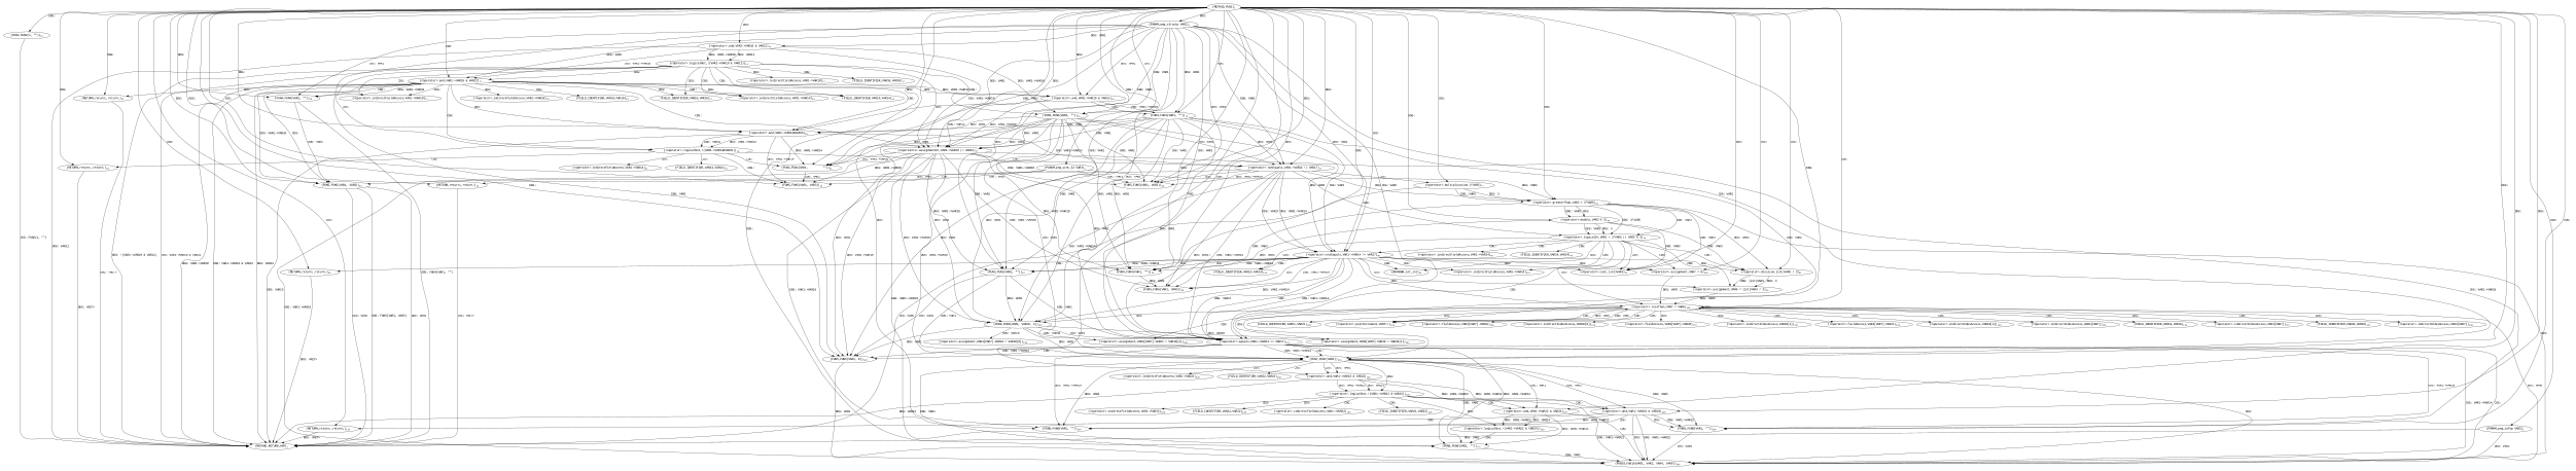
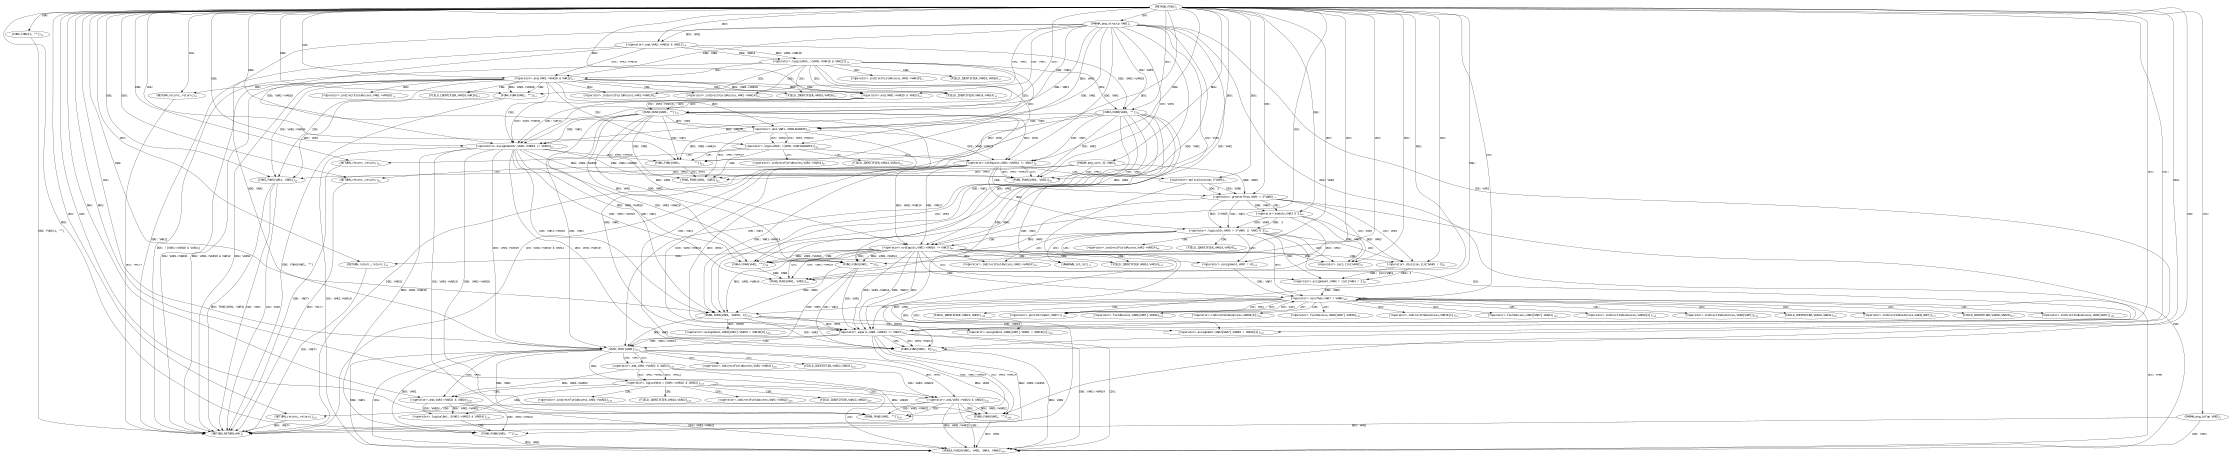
  digraph {
    fontname="Liberation Mono"
    node [fontname="Liberation Mono"]
    edge [fontname="Liberation Mono"]
    n1 [label=<(METHOD,FUN1)<SUB>1</SUB>>]
    n2 [label=<(PARAM,png_structp VAR1)<SUB>1</SUB>>]
    n3 [label=<(PARAM,png_infop VAR2)<SUB>1</SUB>>]
    n4 [label=<(PARAM,png_uint_32 VAR3)<SUB>1</SUB>>]
    n5 [label=<(FUN2,FUN2(1, &quot;&quot;))<SUB>12</SUB>>]
    n6 [label=<(&lt;operators&gt;.assignmentOr,VAR1-&gt;VAR10 |= VAR13)<SUB>27</SUB>>]
    n7 [label=<(&lt;operator&gt;.notEquals,VAR1-&gt;VAR14 != VAR17)<SUB>37</SUB>>]
    n8 [label=<(&lt;operator&gt;.lessThan,VAR7 &lt; VAR6)<SUB>100</SUB>>]
    n9 [label=<(&lt;operator&gt;.postIncrement,VAR7++)<SUB>100</SUB>>]
    n10 [label=<(&lt;operator&gt;.equals,VAR1-&gt;VAR14 == VAR17)<SUB>114</SUB>>]
    n11 [label=<(FUN3,FUN3(VAR1, &quot;&quot;))<SUB>15</SUB>>]
    n12 [label=<(FUN4,FUN4(VAR1,         &quot;&quot;))<SUB>31</SUB>>]
    n13 [label=<(FUN5,FUN5(VAR1, VAR3))<SUB>33</SUB>>]
    n14 [label=<(RETURN,return;,return;)<SUB>34</SUB>>]
    n15 [label=<(FUN5,FUN5(VAR1, VAR3))<SUB>39</SUB>>]
    n16 [label=<(RETURN,return;,return;)<SUB>40</SUB>>]
    n17 [label=<(&lt;operator&gt;.division,(int)VAR3 / 3)<SUB>61</SUB>>]
    n18 [label=<(&lt;operator&gt;.assignment,VAR7 = 0)<SUB>100</SUB>>]
    n19 [label=<(FUN6,FUN6(VAR1, VAR18, 3))<SUB>104</SUB>>]
    n20 [label=<(FUN5,FUN5(VAR1, 0))<SUB>118</SUB>>]
    n21 [label=<(&lt;operator&gt;.and,VAR1-&gt;VAR10 &amp; VAR11)<SUB>14</SUB>>]
    n22 [label=<(&lt;operator&gt;.and,VAR1-&gt;VAR14&amp;VAR15)<SUB>29</SUB>>]
    n23 [label=<(&lt;operator&gt;.greaterThan,VAR3 &gt; 3*VAR5)<SUB>44</SUB>>]
    n24 [label=<(&lt;operator&gt;.modulo,VAR3 % 3)<SUB>44</SUB>>]
    n25 [label=<(&lt;operator&gt;.notEquals,VAR1-&gt;VAR14 != VAR17)<SUB>46</SUB>>]
    n26 [label=<(&lt;operator&gt;.cast,(int)VAR3)<SUB>61</SUB>>]
    n27 [label=<(&lt;operator&gt;.and,VAR1-&gt;VAR10 &amp; VAR12)<SUB>17</SUB>>]
    n28 [label=<(&lt;operator&gt;.multiplication,3*VAR5)<SUB>44</SUB>>]
    n29 [label=<(FUN4,FUN4(VAR1, &quot;&quot;))<SUB>48</SUB>>]
    n30 [label=<(FUN5,FUN5(VAR1, VAR3))<SUB>49</SUB>>]
    n31 [label=<(RETURN,return;,return;)<SUB>50</SUB>>]
    n32 [label=<(FUN7,FUN7(VAR1))<SUB>123</SUB>>]
    n33 [label=<(FUN4,FUN4(VAR1, &quot;&quot;))<SUB>19</SUB>>]
    n34 [label=<(FUN5,FUN5(VAR1, VAR3))<SUB>20</SUB>>]
    n35 [label=<(RETURN,return;,return;)<SUB>21</SUB>>]
    n36 [label=<(FUN3,FUN3(VAR1, &quot;&quot;))<SUB>55</SUB>>]
    n37 [label=<(&lt;operator&gt;.and,VAR1-&gt;VAR10 &amp; VAR13)<SUB>24</SUB>>]
    n38 [label=<(FUN3,FUN3(VAR1, &quot;&quot;))<SUB>25</SUB>>]
    n39 [label=<(&lt;operator&gt;.and,VAR1-&gt;VAR22 &amp; VAR23)<SUB>126</SUB>>]
    n40 [label=<(&lt;operator&gt;.and,VAR1-&gt;VAR22 &amp; VAR24)<SUB>128</SUB>>]
    n41 [label=<(FUN8,FUN8(VAR1, &quot;&quot;))<SUB>130</SUB>>]
    n42 [label=<(FUN9,FUN9(VAR1, &quot;&quot;))<SUB>134</SUB>>]
    n43 [label=<(RETURN,return;,return;)<SUB>135</SUB>>]
    n44 [label=<(FUN9,FUN9(VAR1, &quot;&quot;))<SUB>141</SUB>>]
    n45 [label=<(&lt;operator&gt;.and,VAR1-&gt;VAR22 &amp; VAR24)<SUB>139</SUB>>]
    n46 [label=<(FUN10,FUN10(VAR1, VAR2, VAR4, VAR6))<SUB>146</SUB>>]
    n47 [label=<(METHOD_RETURN,ANY)<SUB>1</SUB>>]
    n48 [label=<(&lt;operator&gt;.logicalOr,VAR3 &gt; 3*VAR5 || VAR3 % 3)<SUB>44</SUB>>]
    n49 [label=<(&lt;operator&gt;.assignment,VAR4[VAR7].VAR20 = VAR18[1])<SUB>107</SUB>>]
    n50 [label=<(&lt;operator&gt;.assignment,VAR4[VAR7].VAR21 = VAR18[2])<SUB>108</SUB>>]
    n51 [label=<(&lt;operator&gt;.fieldAccess,VAR4[VAR7].VAR19)<SUB>106</SUB>>]
    n52 [label=<(&lt;operator&gt;.indirectIndexAccess,VAR18[0])<SUB>106</SUB>>]
    n53 [label=<(&lt;operator&gt;.fieldAccess,VAR4[VAR7].VAR20)<SUB>107</SUB>>]
    n54 [label=<(&lt;operator&gt;.indirectIndexAccess,VAR18[1])<SUB>107</SUB>>]
    n55 [label=<(&lt;operator&gt;.fieldAccess,VAR4[VAR7].VAR21)<SUB>108</SUB>>]
    n56 [label=<(&lt;operator&gt;.indirectIndexAccess,VAR18[2])<SUB>108</SUB>>]
    n57 [label=<(&lt;operator&gt;.indirectIndexAccess,VAR4[VAR7])<SUB>106</SUB>>]
    n58 [label=<(FIELD_IDENTIFIER,VAR19,VAR19)<SUB>106</SUB>>]
    n59 [label=<(&lt;operator&gt;.indirectIndexAccess,VAR4[VAR7])<SUB>107</SUB>>]
    n60 [label=<(FIELD_IDENTIFIER,VAR20,VAR20)<SUB>107</SUB>>]
    n61 [label=<(&lt;operator&gt;.indirectIndexAccess,VAR4[VAR7])<SUB>108</SUB>>]
    n62 [label=<(FIELD_IDENTIFIER,VAR21,VAR21)<SUB>108</SUB>>]
    n63 [label=<(&lt;operator&gt;.assignment,VAR6 = (int)VAR3 / 3)<SUB>61</SUB>>]
    n64 [label=<(&lt;operator&gt;.assignment,VAR4[VAR7].VAR19 = VAR18[0])<SUB>106</SUB>>]
    n65 [label=<(&lt;operator&gt;.logicalNot,!(VAR1-&gt;VAR10 &amp; VAR11))<SUB>14</SUB>>]
    n66 [label=<(&lt;operator&gt;.logicalNot,!(VAR1-&gt;VAR14&amp;VAR15))<SUB>29</SUB>>]
    n67 [label=<(&lt;operator&gt;.indirectFieldAccess,VAR1-&gt;VAR14)<SUB>114</SUB>>]
    n68 [label=<(UNKNOWN,int,int)<SUB>61</SUB>>]
    n69 [label=<(FIELD_IDENTIFIER,VAR14,VAR14)<SUB>114</SUB>>]
    n70 [label=<(&lt;operator&gt;.indirectFieldAccess,VAR1-&gt;VAR10)<SUB>27</SUB>>]
    n71 [label=<(FIELD_IDENTIFIER,VAR10,VAR10)<SUB>27</SUB>>]
    n72 [label=<(&lt;operator&gt;.indirectFieldAccess,VAR1-&gt;VAR14)<SUB>29</SUB>>]
    n73 [label=<(FIELD_IDENTIFIER,VAR14,VAR14)<SUB>29</SUB>>]
    n74 [label=<(&lt;operator&gt;.indirectFieldAccess,VAR1-&gt;VAR10)<SUB>24</SUB>>]
    n75 [label=<(FIELD_IDENTIFIER,VAR10,VAR10)<SUB>24</SUB>>]
    n76 [label=<(&lt;operator&gt;.logicalNot,!(VAR1-&gt;VAR22 &amp; VAR23))<SUB>126</SUB>>]
    n77 [label=<(&lt;operator&gt;.indirectFieldAccess,VAR1-&gt;VAR22)<SUB>126</SUB>>]
    n78 [label=<(FIELD_IDENTIFIER,VAR22,VAR22)<SUB>126</SUB>>]
    n79 [label=<(&lt;operator&gt;.logicalNot,!(VAR1-&gt;VAR22 &amp; VAR24))<SUB>139</SUB>>]
    n80 [label=<(&lt;operator&gt;.indirectFieldAccess,VAR1-&gt;VAR10)<SUB>17</SUB>>]
    n81 [label=<(FIELD_IDENTIFIER,VAR10,VAR10)<SUB>17</SUB>>]
    n82 [label=<(&lt;operator&gt;.indirectFieldAccess,VAR1-&gt;VAR14)<SUB>37</SUB>>]
    n83 [label=<(FIELD_IDENTIFIER,VAR14,VAR14)<SUB>37</SUB>>]
    n84 [label=<(&lt;operator&gt;.indirectFieldAccess,VAR1-&gt;VAR14)<SUB>46</SUB>>]
    n85 [label=<(FIELD_IDENTIFIER,VAR14,VAR14)<SUB>46</SUB>>]
    n86 [label=<(&lt;operator&gt;.indirectFieldAccess,VAR1-&gt;VAR22)<SUB>128</SUB>>]
    n87 [label=<(FIELD_IDENTIFIER,VAR22,VAR22)<SUB>128</SUB>>]
    n88 [label=<(&lt;operator&gt;.indirectFieldAccess,VAR1-&gt;VAR22)<SUB>139</SUB>>]
    n89 [label=<(FIELD_IDENTIFIER,VAR22,VAR22)<SUB>139</SUB>>]
    n1 -> n2 [label="DDG: "]
    n1 -> n3 [label="DDG: "]
    n1 -> n4 [label="DDG: "]
    n1 -> n5 [label="DDG: "]
    n1 -> n6 [label="DDG: "]
    n1 -> n7 [label="DDG: "]
    n1 -> n8 [label="DDG: "]
    n1 -> n9 [label="DDG: "]
    n1 -> n10 [label="DDG: "]
    n1 -> n11 [label="DDG: "]
    n1 -> n12 [label="DDG: "]
    n1 -> n13 [label="DDG: "]
    n1 -> n14 [label="DDG: "]
    n1 -> n15 [label="DDG: "]
    n1 -> n16 [label="DDG: "]
    n1 -> n17 [label="DDG: "]
    n1 -> n18 [label="DDG: "]
    n1 -> n19 [label="DDG: "]
    n1 -> n20 [label="DDG: "]
    n1 -> n21 [label="DDG: "]
    n1 -> n22 [label="DDG: "]
    n1 -> n23 [label="DDG: "]
    n1 -> n24 [label="DDG: "]
    n1 -> n25 [label="DDG: "]
    n1 -> n26 [label="DDG: "]
    n1 -> n27 [label="DDG: "]
    n1 -> n28 [label="DDG: "]
    n1 -> n29 [label="DDG: "]
    n1 -> n30 [label="DDG: "]
    n1 -> n31 [label="DDG: "]
    n1 -> n32 [label="DDG: "]
    n1 -> n33 [label="DDG: "]
    n1 -> n34 [label="DDG: "]
    n1 -> n35 [label="DDG: "]
    n1 -> n36 [label="DDG: "]
    n1 -> n37 [label="DDG: "]
    n1 -> n38 [label="DDG: "]
-   n1 -> n39 [label="DDG: "]
+   n1 -> n49 [label="DDG: "]
    n1 -> n40 [label="DDG: "]
    n1 -> n41 [label="DDG: "]
    n1 -> n42 [label="DDG: "]
    n1 -> n43 [label="DDG: "]
    n1 -> n44 [label="DDG: "]
    n1 -> n45 [label="DDG: "]
    n2 -> n6 [label="DDG: VAR1"]
    n2 -> n7 [label="DDG: VAR1"]
    n2 -> n10 [label="DDG: VAR1"]
    n2 -> n11 [label="DDG: VAR1"]
    n2 -> n12 [label="DDG: VAR1"]
    n2 -> n15 [label="DDG: VAR1"]
    n2 -> n19 [label="DDG: VAR1"]
    n2 -> n20 [label="DDG: VAR1"]
    n2 -> n21 [label="DDG: VAR1"]
    n2 -> n22 [label="DDG: VAR1"]
    n2 -> n25 [label="DDG: VAR1"]
    n2 -> n27 [label="DDG: VAR1"]
    n2 -> n29 [label="DDG: VAR1"]
    n2 -> n32 [label="DDG: VAR1"]
    n2 -> n33 [label="DDG: VAR1"]
    n2 -> n36 [label="DDG: VAR1"]
    n2 -> n37 [label="DDG: VAR1"]
    n2 -> n38 [label="DDG: VAR1"]
    n3 -> n46 [label="DDG: VAR2"]
    n3 -> n47 [label="DDG: VAR2"]
    n4 -> n13 [label="DDG: VAR3"]
    n4 -> n15 [label="DDG: VAR3"]
    n4 -> n23 [label="DDG: VAR3"]
    n4 -> n34 [label="DDG: VAR3"]
    n5 -> n47 [label="DDG: FUN2(1, &quot;&quot;)"]
    n6 -> n12 [label="DDG: VAR1-&gt;VAR10"]
    n6 -> n13 [label="DDG: VAR1-&gt;VAR10"]
    n6 -> n15 [label="DDG: VAR1-&gt;VAR10"]
    n6 -> n19 [label="DDG: VAR1-&gt;VAR10"]
    n6 -> n20 [label="DDG: VAR1-&gt;VAR10"]
    n6 -> n29 [label="DDG: VAR1-&gt;VAR10"]
    n6 -> n30 [label="DDG: VAR1-&gt;VAR10"]
    n6 -> n32 [label="DDG: VAR1-&gt;VAR10"]
    n6 -> n36 [label="DDG: VAR1-&gt;VAR10"]
    n6 -> n41 [label="DDG: VAR1-&gt;VAR10"]
    n6 -> n42 [label="DDG: VAR1-&gt;VAR10"]
    n6 -> n44 [label="DDG: VAR1-&gt;VAR10"]
    n6 -> n46 [label="DDG: VAR1-&gt;VAR10"]
    n7 -> n10 [label="DDG: VAR1-&gt;VAR14"]
    n7 -> n10 [label="DDG: VAR17"]
    n7 -> n15 [label="DDG: VAR1-&gt;VAR14"]
    n7 -> n15 [label="CDG: "]
    n7 -> n16 [label="CDG: "]
    n7 -> n19 [label="DDG: VAR1-&gt;VAR14"]
    n7 -> n23 [label="CDG: "]
    n7 -> n25 [label="DDG: VAR1-&gt;VAR14"]
    n7 -> n25 [label="DDG: VAR17"]
    n7 -> n28 [label="CDG: "]
    n7 -> n48 [label="CDG: "]
    n8 -> n8 [label="CDG: "]
    n8 -> n9 [label="DDG: VAR7"]
    n8 -> n9 [label="CDG: "]
    n8 -> n19 [label="CDG: "]
    n8 -> n46 [label="DDG: VAR6"]
    n8 -> n49 [label="CDG: "]
    n8 -> n50 [label="CDG: "]
    n8 -> n51 [label="CDG: "]
    n8 -> n52 [label="CDG: "]
    n8 -> n53 [label="CDG: "]
    n8 -> n54 [label="CDG: "]
    n8 -> n55 [label="CDG: "]
    n8 -> n56 [label="CDG: "]
    n8 -> n57 [label="CDG: "]
    n8 -> n58 [label="CDG: "]
    n8 -> n59 [label="CDG: "]
    n8 -> n60 [label="CDG: "]
    n8 -> n61 [label="CDG: "]
    n8 -> n62 [label="CDG: "]
    n9 -> n8 [label="DDG: VAR7"]
    n10 -> n20 [label="DDG: VAR1-&gt;VAR14"]
    n10 -> n20 [label="CDG: "]
    n10 -> n32 [label="DDG: VAR1-&gt;VAR14"]
    n10 -> n32 [label="CDG: "]
    n10 -> n41 [label="DDG: VAR1-&gt;VAR14"]
    n10 -> n42 [label="DDG: VAR1-&gt;VAR14"]
    n10 -> n44 [label="DDG: VAR1-&gt;VAR14"]
    n10 -> n46 [label="DDG: VAR1-&gt;VAR14"]
    n10 -> n46 [label="CDG: "]
    n11 -> n6 [label="DDG: VAR1"]
    n11 -> n7 [label="DDG: VAR1"]
    n11 -> n10 [label="DDG: VAR1"]
    n11 -> n12 [label="DDG: VAR1"]
    n11 -> n15 [label="DDG: VAR1"]
    n11 -> n19 [label="DDG: VAR1"]
    n11 -> n20 [label="DDG: VAR1"]
    n11 -> n22 [label="DDG: VAR1"]
    n11 -> n25 [label="DDG: VAR1"]
    n11 -> n29 [label="DDG: VAR1"]
    n11 -> n32 [label="DDG: VAR1"]
    n11 -> n36 [label="DDG: VAR1"]
    n12 -> n13 [label="DDG: VAR1"]
    n14 -> n47 [label="DDG: &lt;RET&gt;"]
    n16 -> n47 [label="DDG: &lt;RET&gt;"]
    n17 -> n63 [label="DDG: (int)VAR3"]
    n17 -> n63 [label="DDG: 3"]
    n18 -> n8 [label="DDG: VAR7"]
    n19 -> n10 [label="DDG: VAR1"]
    n19 -> n20 [label="DDG: VAR1"]
    n19 -> n32 [label="DDG: VAR1"]
    n19 -> n49 [label="DDG: VAR18"]
    n19 -> n50 [label="DDG: VAR18"]
    n19 -> n64 [label="DDG: VAR18"]
    n20 -> n46 [label="DDG: VAR1"]
    n21 -> n6 [label="DDG: VAR1-&gt;VAR10"]
    n21 -> n11 [label="DDG: VAR1-&gt;VAR10"]
    n21 -> n27 [label="DDG: VAR1-&gt;VAR10"]
    n21 -> n47 [label="DDG: VAR11"]
    n21 -> n65 [label="DDG: VAR1-&gt;VAR10"]
    n21 -> n65 [label="DDG: VAR11"]
    n22 -> n7 [label="DDG: VAR1-&gt;VAR14"]
    n22 -> n12 [label="DDG: VAR1-&gt;VAR14"]
    n22 -> n13 [label="DDG: VAR1-&gt;VAR14"]
    n22 -> n47 [label="DDG: VAR15"]
    n22 -> n66 [label="DDG: VAR1-&gt;VAR14"]
    n22 -> n66 [label="DDG: VAR15"]
    n23 -> n17 [label="DDG: VAR3"]
    n23 -> n24 [label="DDG: VAR3"]
    n23 -> n24 [label="CDG: "]
    n23 -> n26 [label="DDG: VAR3"]
    n23 -> n30 [label="DDG: VAR3"]
    n23 -> n46 [label="DDG: "]
    n23 -> n48 [label="DDG: VAR3"]
    n23 -> n48 [label="DDG: 3*VAR5"]
    n24 -> n17 [label="DDG: VAR3"]
    n24 -> n26 [label="DDG: VAR3"]
    n24 -> n30 [label="DDG: VAR3"]
    n24 -> n48 [label="DDG: VAR3"]
    n24 -> n48 [label="DDG: 3"]
    n25 -> n8 [label="CDG: "]
    n25 -> n10 [label="DDG: VAR1-&gt;VAR14"]
    n25 -> n10 [label="DDG: VAR17"]
    n25 -> n10 [label="CDG: "]
    n25 -> n17 [label="CDG: "]
    n25 -> n18 [label="CDG: "]
    n25 -> n19 [label="DDG: VAR1-&gt;VAR14"]
    n25 -> n26 [label="CDG: "]
    n25 -> n29 [label="DDG: VAR1-&gt;VAR14"]
    n25 -> n29 [label="CDG: "]
    n25 -> n30 [label="DDG: VAR1-&gt;VAR14"]
    n25 -> n30 [label="CDG: "]
    n25 -> n31 [label="CDG: "]
    n25 -> n36 [label="DDG: VAR1-&gt;VAR14"]
    n25 -> n36 [label="CDG: "]
    n25 -> n63 [label="CDG: "]
    n25 -> n67 [label="CDG: "]
    n25 -> n68 [label="CDG: "]
    n25 -> n69 [label="CDG: "]
    n27 -> n6 [label="CDG: "]
    n27 -> n22 [label="DDG: "]
    n27 -> n33 [label="DDG: VAR1-&gt;VAR10"]
    n27 -> n33 [label="CDG: "]
    n27 -> n34 [label="DDG: VAR1-&gt;VAR10"]
    n27 -> n34 [label="CDG: "]
    n27 -> n35 [label="CDG: "]
    n27 -> n37 [label="DDG: VAR1-&gt;VAR10"]
    n27 -> n37 [label="CDG: "]
    n27 -> n47 [label="DDG: VAR1-&gt;VAR10"]
    n27 -> n47 [label="DDG: VAR1-&gt;VAR10 &amp; VAR12"]
    n27 -> n47 [label="DDG: VAR12"]
    n27 -> n66 [label="CDG: "]
    n27 -> n70 [label="CDG: "]
    n27 -> n71 [label="CDG: "]
    n27 -> n72 [label="CDG: "]
    n27 -> n73 [label="CDG: "]
    n27 -> n74 [label="CDG: "]
    n27 -> n75 [label="CDG: "]
    n28 -> n23 [label="DDG: 3"]
    n28 -> n23 [label="DDG: VAR5"]
    n28 -> n47 [label="DDG: VAR5"]
    n29 -> n30 [label="DDG: VAR1"]
    n31 -> n47 [label="DDG: &lt;RET&gt;"]
    n32 -> n39 [label="DDG: VAR1"]
    n32 -> n39 [label="CDG: "]
    n32 -> n40 [label="DDG: VAR1"]
    n32 -> n41 [label="DDG: VAR1"]
    n32 -> n42 [label="DDG: VAR1"]
    n32 -> n44 [label="DDG: VAR1"]
    n32 -> n45 [label="DDG: VAR1"]
    n32 -> n46 [label="DDG: VAR1"]
    n32 -> n46 [label="CDG: "]
    n32 -> n76 [label="CDG: "]
    n32 -> n77 [label="CDG: "]
    n32 -> n78 [label="CDG: "]
    n33 -> n34 [label="DDG: VAR1"]
    n33 -> n47 [label="DDG: FUN4(VAR1, &quot;&quot;)"]
    n34 -> n47 [label="DDG: VAR1"]
    n34 -> n47 [label="DDG: VAR3"]
    n34 -> n47 [label="DDG: FUN5(VAR1, VAR3)"]
    n35 -> n47 [label="DDG: &lt;RET&gt;"]
    n36 -> n10 [label="DDG: VAR1"]
    n36 -> n19 [label="DDG: VAR1"]
    n36 -> n20 [label="DDG: VAR1"]
    n36 -> n32 [label="DDG: VAR1"]
    n37 -> n6 [label="DDG: VAR13"]
    n37 -> n6 [label="DDG: VAR1-&gt;VAR10"]
    n37 -> n38 [label="DDG: VAR1-&gt;VAR10"]
    n37 -> n38 [label="CDG: "]
    n38 -> n6 [label="DDG: VAR1"]
    n38 -> n7 [label="DDG: VAR1"]
    n38 -> n10 [label="DDG: VAR1"]
    n38 -> n12 [label="DDG: VAR1"]
    n38 -> n15 [label="DDG: VAR1"]
    n38 -> n19 [label="DDG: VAR1"]
    n38 -> n20 [label="DDG: VAR1"]
    n38 -> n22 [label="DDG: VAR1"]
    n38 -> n25 [label="DDG: VAR1"]
    n38 -> n29 [label="DDG: VAR1"]
    n38 -> n32 [label="DDG: VAR1"]
    n38 -> n36 [label="DDG: VAR1"]
    n39 -> n40 [label="DDG: VAR1-&gt;VAR22"]
    n39 -> n45 [label="DDG: VAR1-&gt;VAR22"]
    n39 -> n47 [label="DDG: VAR23"]
    n39 -> n76 [label="DDG: VAR1-&gt;VAR22"]
    n39 -> n76 [label="DDG: VAR23"]
    n40 -> n41 [label="DDG: VAR1-&gt;VAR22"]
    n40 -> n41 [label="CDG: "]
    n40 -> n42 [label="DDG: VAR1-&gt;VAR22"]
    n40 -> n42 [label="CDG: "]
    n40 -> n43 [label="CDG: "]
    n40 -> n46 [label="DDG: VAR1-&gt;VAR22"]
    n40 -> n46 [label="CDG: "]
    n41 -> n46 [label="DDG: VAR1"]
    n43 -> n47 [label="DDG: &lt;RET&gt;"]
    n44 -> n46 [label="DDG: VAR1"]
    n45 -> n44 [label="DDG: VAR1-&gt;VAR22"]
    n45 -> n46 [label="DDG: VAR1-&gt;VAR22"]
    n45 -> n79 [label="DDG: VAR1-&gt;VAR22"]
    n45 -> n79 [label="DDG: VAR24"]
    n48 -> n8 [label="DDG: "]
    n48 -> n10 [label="CDG: "]
    n48 -> n17 [label="CDG: "]
    n48 -> n18 [label="CDG: "]
    n48 -> n25 [label="CDG: "]
    n48 -> n26 [label="CDG: "]
    n48 -> n63 [label="CDG: "]
    n48 -> n67 [label="CDG: "]
    n48 -> n68 [label="CDG: "]
    n48 -> n69 [label="CDG: "]
    n48 -> n84 [label="CDG: "]
    n48 -> n85 [label="CDG: "]
    n63 -> n8 [label="DDG: VAR6"]
    n65 -> n6 [label="CDG: "]
    n65 -> n11 [label="CDG: "]
    n65 -> n22 [label="CDG: "]
    n65 -> n27 [label="CDG: "]
    n65 -> n47 [label="DDG: VAR1-&gt;VAR10 &amp; VAR11"]
    n65 -> n47 [label="DDG: !(VAR1-&gt;VAR10 &amp; VAR11)"]
    n65 -> n66 [label="CDG: "]
    n65 -> n70 [label="CDG: "]
    n65 -> n71 [label="CDG: "]
    n65 -> n72 [label="CDG: "]
    n65 -> n73 [label="CDG: "]
    n65 -> n80 [label="CDG: "]
    n65 -> n81 [label="CDG: "]
    n66 -> n7 [label="CDG: "]
    n66 -> n12 [label="CDG: "]
    n66 -> n13 [label="CDG: "]
    n66 -> n14 [label="CDG: "]
    n66 -> n82 [label="CDG: "]
    n66 -> n83 [label="CDG: "]
    n76 -> n40 [label="CDG: "]
    n76 -> n45 [label="CDG: "]
    n76 -> n46 [label="CDG: "]
    n76 -> n79 [label="CDG: "]
    n76 -> n86 [label="CDG: "]
    n76 -> n87 [label="CDG: "]
    n76 -> n88 [label="CDG: "]
    n76 -> n89 [label="CDG: "]
    n79 -> n44 [label="CDG: "]
  }
